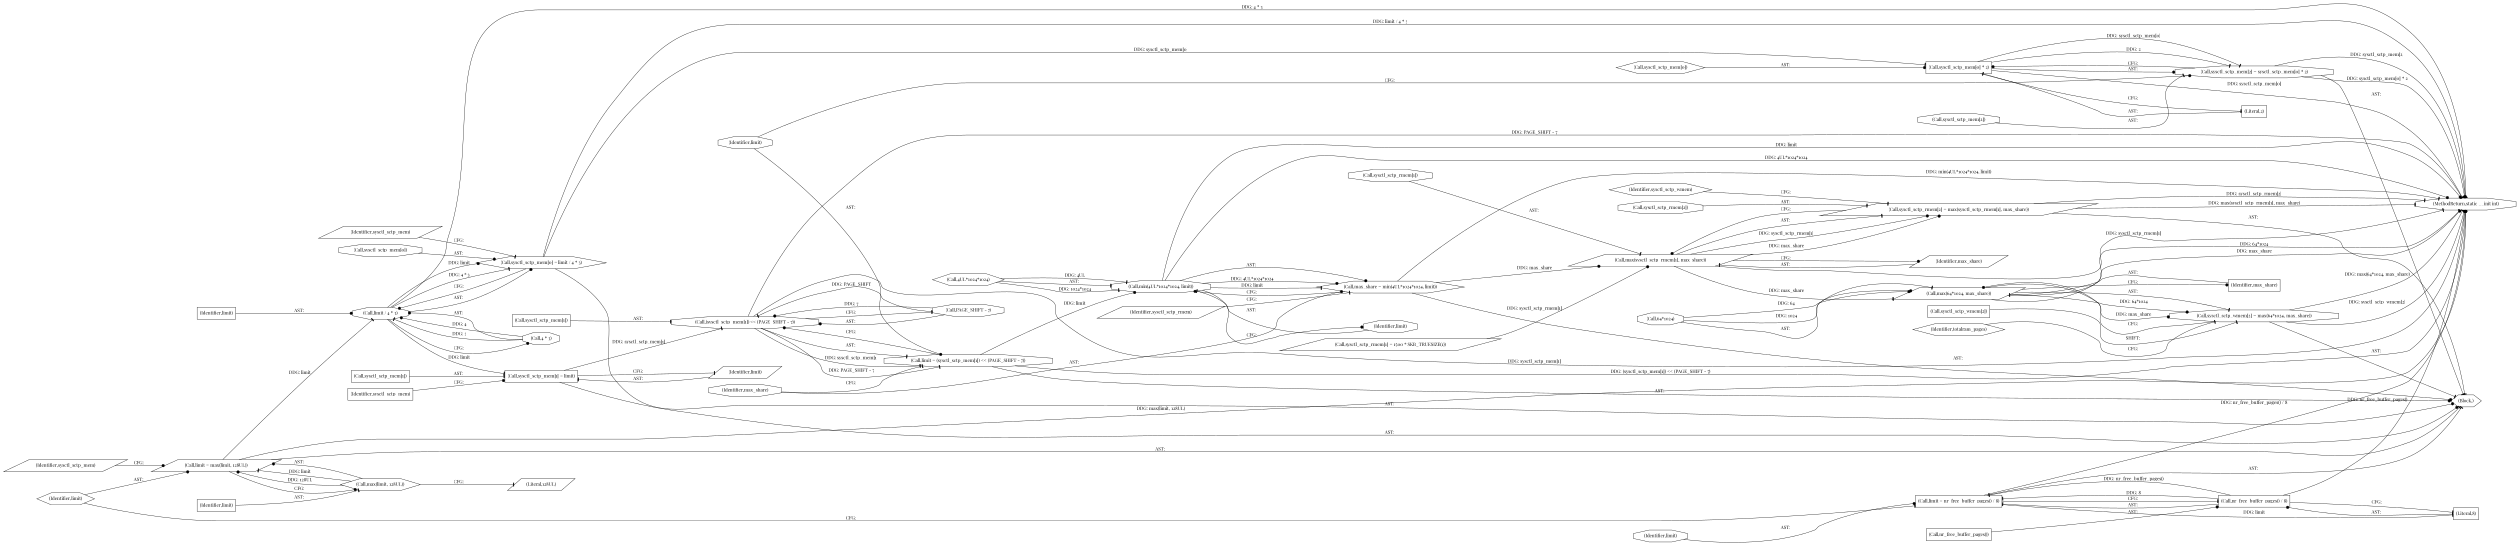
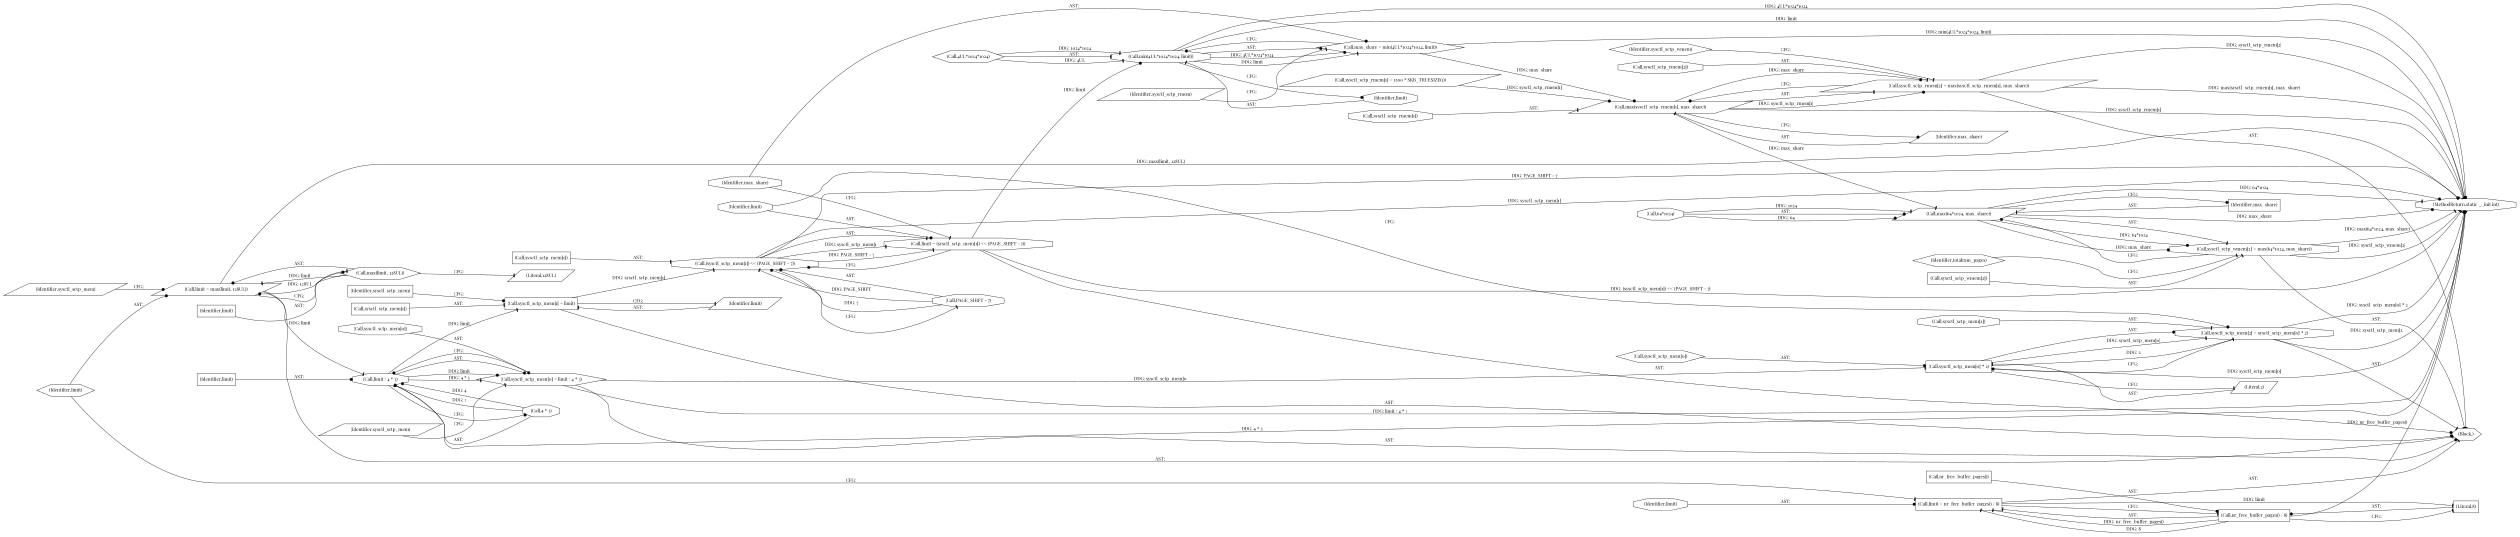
  digraph {
    fontname="Playfair Display"
    rankdir=LR
    node [fontname="Playfair Display" shape=octagon]
    edge [arrowhead=tee fontname="Playfair Display"]
    n1 [label="(Call,limit = nr_free_buffer_pages() / 8)" shape=box]
    n2 [label="(Call,nr_free_buffer_pages() / 8)" shape=box]
    n3 [label="(Block,)" shape=hexagon]
    n4 [label="(MethodReturn,static __init int)"]
    n5 [label="(Literal,8)" shape=box]
    n6 [label="(Call,max(limit, 128UL))" shape=hexagon]
    n7 [label="(Call,limit = max(limit, 128UL))" shape=parallelogram]
    n8 [label="(Literal,128UL)" shape=parallelogram]
    n9 [label="(Call,limit / 4 * 3)"]
    n10 [label="(Call,sysctl_sctp_mem[0] = limit / 4 * 3)" shape=hexagon]
    n11 [label="(Call,sysctl_sctp_mem[1] = limit)" shape=box]
    n12 [label="(Call,4 * 3)"]
    n13 [label="(Call,sysctl_sctp_mem[0] * 2)" shape=box]
    n14 [label="(Call,(sysctl_sctp_mem[1]) << (PAGE_SHIFT - 7))"]
    n15 [label="(Identifier,limit)" shape=parallelogram]
    n16 [label="(Call,sysctl_sctp_mem[2] = sysctl_sctp_mem[0] * 2)"]
-   n17 [label="(Literal,2)" shape=box]
+   n17 [label="(Literal,2)" shape=parallelogram]
    n18 [label="(Call,limit = (sysctl_sctp_mem[1]) << (PAGE_SHIFT - 7))"]
    n19 [label="(Call,PAGE_SHIFT - 7)"]
    n20 [label="(Call,min(4UL*1024*1024, limit))"]
    n21 [label="(Call,max_share = min(4UL*1024*1024, limit))" shape=hexagon]
    n22 [label="(Identifier,limit)"]
    n23 [label="(Call,max(sysctl_sctp_rmem[1], max_share))" shape=parallelogram]
    n24 [label="(Call,sysctl_sctp_rmem[2] = max(sysctl_sctp_rmem[1], max_share))" shape=parallelogram]
    n25 [label="(Call,max(64*1024, max_share))" shape=parallelogram]
    n26 [label="(Identifier,max_share)" shape=parallelogram]
    n27 [label="(Call,sysctl_sctp_wmem[2] = max(64*1024, max_share))"]
    n28 [label="(Identifier,max_share)" shape=box]
    n29 [label="(Identifier,sysctl_sctp_wmem)" shape=hexagon]
    n30 [label="(Identifier,sysctl_sctp_mem)" shape=parallelogram]
    n31 [label="(Call,4UL*1024*1024)" shape=hexagon]
    n32 [label="(Call,sysctl_sctp_mem[0])"]
    n33 [label="(Call,sysctl_sctp_mem[0])" shape=hexagon]
    n34 [label="(Identifier,limit)" shape=box]
    n35 [label="(Identifier,totalram_pages)" shape=hexagon]
    n36 [label="(Call,sysctl_sctp_mem[2])"]
    n37 [label="(Call,sysctl_sctp_mem[1])" shape=box]
    n38 [label="(Identifier,limit)" shape=box]
    n39 [label="(Call,nr_free_buffer_pages())" shape=box]
    n40 [label="(Call,sysctl_sctp_rmem[2])"]
    n41 [label="(Identifier,sysctl_sctp_mem)" shape=parallelogram]
    n42 [label="(Call,64*1024)"]
    n43 [label="(Identifier,sysctl_sctp_rmem)" shape=parallelogram]
    n44 [label="(Call,sysctl_sctp_rmem[1])"]
    n45 [label="(Call,sysctl_sctp_mem[1])" shape=box]
    n46 [label="(Identifier,sysctl_sctp_mem)" shape=box]
    n47 [label="(Identifier,limit)"]
    n48 [label="(Call,sysctl_sctp_rmem[1] = 1500 * SKB_TRUESIZE(1))" shape=parallelogram]
    n49 [label="(Call,sysctl_sctp_wmem[2])" shape=box]
    n50 [label="(Identifier,max_share)"]
    n51 [label="(Identifier,limit)"]
    n52 [label="(Identifier,limit)" shape=hexagon]
    n1 -> n2 [label="CFG: "]
    n1 -> n3 [label="AST: "]
-   n1 -> n4 [arrowhead=dot label="DDG: nr_free_buffer_pages() / 8"]
    n1 -> n5 [label="DDG: limit"]
    n2 -> n1 [label="AST: "]
    n2 -> n1 [label="DDG: nr_free_buffer_pages()"]
    n2 -> n1 [label="DDG: 8"]
    n2 -> n4 [arrowhead=dot label="DDG: nr_free_buffer_pages()"]
    n2 -> n5 [label="CFG: "]
    n5 -> n2 [arrowhead=dot label="AST: "]
    n6 -> n7 [arrowhead=dot label="AST: "]
    n6 -> n7 [label="DDG: limit"]
    n6 -> n7 [arrowhead=dot label="DDG: 128UL"]
    n6 -> n8 [label="CFG: "]
    n7 -> n3 [label="AST: "]
    n7 -> n4 [arrowhead=dot label="DDG: max(limit, 128UL)"]
    n7 -> n6 [arrowhead=dot label="CFG: "]
    n7 -> n9 [label="DDG: limit"]
    n9 -> n4 [label="DDG: 4 * 3"]
    n9 -> n10 [arrowhead=dot label="AST: "]
    n9 -> n10 [arrowhead=dot label="DDG: limit"]
    n9 -> n10 [label="DDG: 4 * 3"]
    n9 -> n11 [label="DDG: limit"]
    n9 -> n12 [arrowhead=dot label="CFG: "]
    n10 -> n3 [arrowhead=dot label="AST: "]
    n10 -> n4 [arrowhead=dot label="DDG: limit / 4 * 3"]
    n10 -> n9 [arrowhead=dot label="CFG: "]
    n10 -> n13 [label="DDG: sysctl_sctp_mem[0]"]
    n11 -> n3 [arrowhead=dot label="AST: "]
    n11 -> n14 [label="DDG: sysctl_sctp_mem[1]"]
    n11 -> n15 [label="CFG: "]
    n12 -> n9 [arrowhead=dot label="AST: "]
    n12 -> n9 [arrowhead=dot label="DDG: 4"]
    n12 -> n9 [label="DDG: 3"]
    n13 -> n4 [label="DDG: sysctl_sctp_mem[0]"]
    n13 -> n16 [arrowhead=dot label="AST: "]
    n13 -> n16 [label="DDG: sysctl_sctp_mem[0]"]
    n13 -> n16 [label="DDG: 2"]
    n13 -> n17 [label="CFG: "]
    n14 -> n4 [label="DDG: PAGE_SHIFT - 7"]
    n14 -> n4 [arrowhead=dot label="DDG: sysctl_sctp_mem[1]"]
    n14 -> n18 [label="AST: "]
    n14 -> n18 [label="DDG: sysctl_sctp_mem[1]"]
    n14 -> n18 [label="DDG: PAGE_SHIFT - 7"]
    n14 -> n19 [label="CFG: "]
    n15 -> n11 [label="AST: "]
    n16 -> n3 [label="AST: "]
    n16 -> n4 [label="DDG: sysctl_sctp_mem[2]"]
    n16 -> n4 [arrowhead=dot label="DDG: sysctl_sctp_mem[0] * 2"]
    n16 -> n13 [arrowhead=dot label="CFG: "]
    n17 -> n13 [label="AST: "]
    n18 -> n3 [arrowhead=dot label="AST: "]
    n18 -> n4 [label="DDG: (sysctl_sctp_mem[1]) << (PAGE_SHIFT - 7)"]
    n18 -> n14 [arrowhead=dot label="CFG: "]
    n18 -> n20 [arrowhead=dot label="DDG: limit"]
    n19 -> n14 [arrowhead=dot label="AST: "]
    n19 -> n14 [label="DDG: PAGE_SHIFT"]
    n19 -> n14 [arrowhead=dot label="DDG: 7"]
    n20 -> n4 [arrowhead=dot label="DDG: limit"]
    n20 -> n4 [arrowhead=dot label="DDG: 4UL*1024*1024"]
    n20 -> n21 [arrowhead=dot label="AST: "]
    n20 -> n21 [arrowhead=dot label="DDG: 4UL*1024*1024"]
    n20 -> n21 [label="DDG: limit"]
    n20 -> n22 [arrowhead=dot label="CFG: "]
-   n21 -> n3 [arrowhead=dot label="AST: "]
    n21 -> n4 [label="DDG: min(4UL*1024*1024, limit)"]
    n21 -> n20 [arrowhead=dot label="CFG: "]
    n21 -> n23 [arrowhead=dot label="DDG: max_share"]
    n22 -> n20 [label="AST: "]
    n23 -> n4 [label="DDG: sysctl_sctp_rmem[1]"]
    n23 -> n24 [label="AST: "]
    n23 -> n24 [arrowhead=dot label="DDG: sysctl_sctp_rmem[1]"]
    n23 -> n24 [arrowhead=dot label="DDG: max_share"]
    n23 -> n25 [label="DDG: max_share"]
    n23 -> n26 [arrowhead=dot label="CFG: "]
    n24 -> n3 [label="AST: "]
    n24 -> n4 [label="DDG: sysctl_sctp_rmem[2]"]
    n24 -> n4 [label="DDG: max(sysctl_sctp_rmem[1], max_share)"]
    n24 -> n23 [arrowhead=dot label="CFG: "]
    n25 -> n4 [label="DDG: 64*1024"]
    n25 -> n4 [arrowhead=dot label="DDG: max_share"]
    n25 -> n27 [label="AST: "]
    n25 -> n27 [arrowhead=dot label="DDG: 64*1024"]
    n25 -> n27 [arrowhead=dot label="DDG: max_share"]
    n25 -> n28 [arrowhead=dot label="CFG: "]
    n26 -> n23 [label="AST: "]
    n27 -> n3 [label="AST: "]
    n27 -> n4 [label="DDG: max(64*1024, max_share)"]
    n27 -> n4 [label="DDG: sysctl_sctp_wmem[2]"]
    n27 -> n25 [arrowhead=dot label="CFG: "]
    n28 -> n25 [label="AST: "]
    n29 -> n24 [label="CFG: "]
    n30 -> n10 [label="CFG: "]
    n31 -> n20 [label="AST: "]
    n31 -> n20 [label="DDG: 4UL"]
    n31 -> n20 [label="DDG: 1024*1024"]
    n32 -> n10 [arrowhead=dot label="AST: "]
    n33 -> n13 [arrowhead=dot label="AST: "]
    n34 -> n9 [arrowhead=dot label="AST: "]
    n35 -> n27 [label="CFG: "]
    n36 -> n16 [label="AST: "]
    n37 -> n14 [label="AST: "]
    n38 -> n6 [label="AST: "]
    n39 -> n2 [arrowhead=dot label="AST: "]
    n40 -> n24 [label="AST: "]
    n41 -> n7 [arrowhead=dot label="CFG: "]
    n42 -> n25 [arrowhead=dot label="AST: "]
    n42 -> n25 [arrowhead=dot label="DDG: 64"]
    n42 -> n25 [label="DDG: 1024"]
    n43 -> n21 [label="CFG: "]
    n44 -> n23 [label="AST: "]
    n45 -> n11 [label="AST: "]
    n46 -> n11 [arrowhead=dot label="CFG: "]
    n47 -> n1 [arrowhead=dot label="AST: "]
    n48 -> n23 [arrowhead=dot label="DDG: sysctl_sctp_rmem[1]"]
-   n49 -> n27 [label="SHIFT: "]
+   n49 -> n27 [label="AST: "]
    n50 -> n18 [label="CFG: "]
    n50 -> n21 [arrowhead=dot label="AST: "]
    n51 -> n16 [arrowhead=dot label="CFG: "]
    n51 -> n18 [arrowhead=dot label="AST: "]
    n52 -> n1 [label="CFG: "]
    n52 -> n7 [arrowhead=dot label="AST: "]
  }
